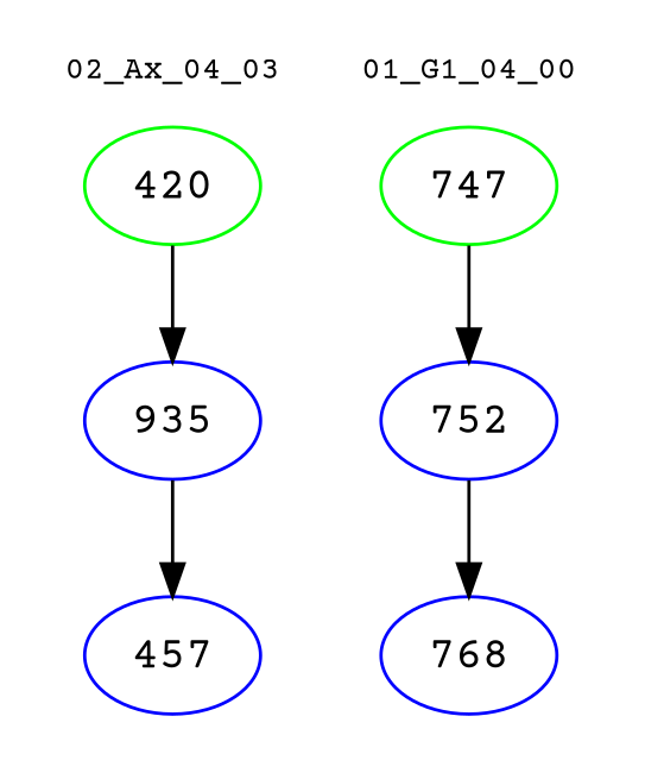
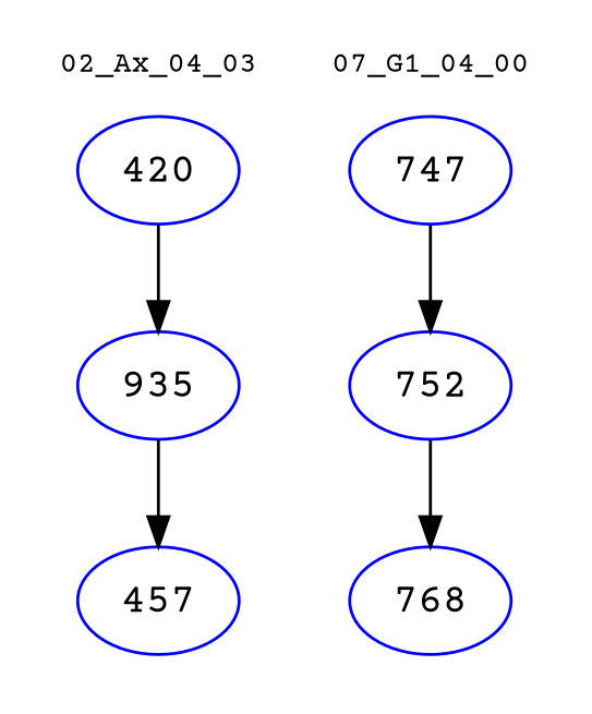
  digraph {
    fontname="Courier Prime"
    node [color=blue fontname="Courier Prime"]
    edge [color=black fontname="Courier Prime"]
-   n1 [color=green label=420]
+   n1 [label=420]
    n2 [label=935]
    n3 [label=457]
-   n4 [color=green label=747]
+   n4 [label=747]
    n5 [label=752]
    n6 [label=768]
    subgraph cluster_1 {
      color=white
      fontsize=10
      label="02_Ax_04_03"
      n1
      n2
      n3
    }
    subgraph cluster_2 {
      color=white
      fontsize=10
-     label="01_G1_04_00"
+     label="07_G1_04_00"
      n4
      n5
      n6
    }
    n1 -> n2
    n2 -> n3
    n4 -> n5
    n5 -> n6
  }
